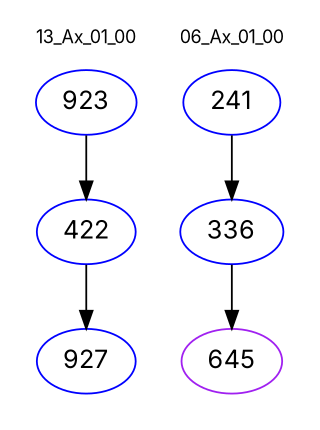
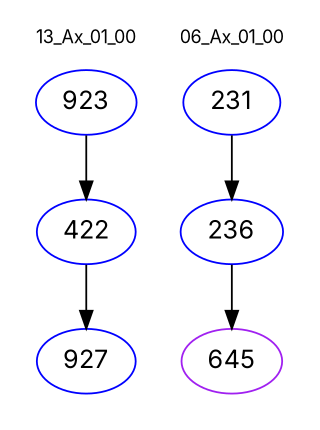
  digraph {
    fontname=Inter
    node [color=blue fontname=Inter]
    edge [color=black fontname=Inter]
    n1 [label=923]
    n2 [label=422]
    n3 [label=927]
-   n4 [label=241]
-   n5 [label=336]
+   n4 [label=231]
+   n5 [label=236]
    n6 [color=purple label=645]
    subgraph cluster_1 {
      color=white
      fontsize=10
      label="13_Ax_01_00"
      n1
      n2
      n3
    }
    subgraph cluster_2 {
      color=white
      fontsize=10
      label="06_Ax_01_00"
      n4
      n5
      n6
    }
    n1 -> n2
    n2 -> n3
    n4 -> n5
    n5 -> n6
  }
